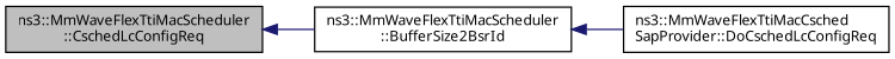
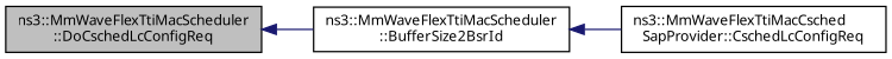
  digraph {
    fontname="Noto Sans"
    rankdir=LR
    node [color=black fillcolor=white fontname="Noto Sans" fontsize=10 shape=record style=filled]
    edge [color=midnightblue dir=back fontname="Noto Sans" fontsize=10 labelfontname=Helvetica labelfontsize=10 style=solid]
-   n1 [fillcolor=grey75 fontcolor=black height=0.2 label="ns3::MmWaveFlexTtiMacScheduler\l::CschedLcConfigReq" width=0.4]
+   n1 [fillcolor=grey75 fontcolor=black height=0.2 label="ns3::MmWaveFlexTtiMacScheduler\l::DoCschedLcConfigReq" width=0.4]
    n2 [height=0.2 label="ns3::MmWaveFlexTtiMacScheduler\l::BufferSize2BsrId" width=0.4]
-   n3 [height=0.2 label="ns3::MmWaveFlexTtiMacCsched\lSapProvider::DoCschedLcConfigReq" width=0.4]
+   n3 [height=0.2 label="ns3::MmWaveFlexTtiMacCsched\lSapProvider::CschedLcConfigReq" width=0.4]
    n1 -> n2
    n2 -> n3
  }
